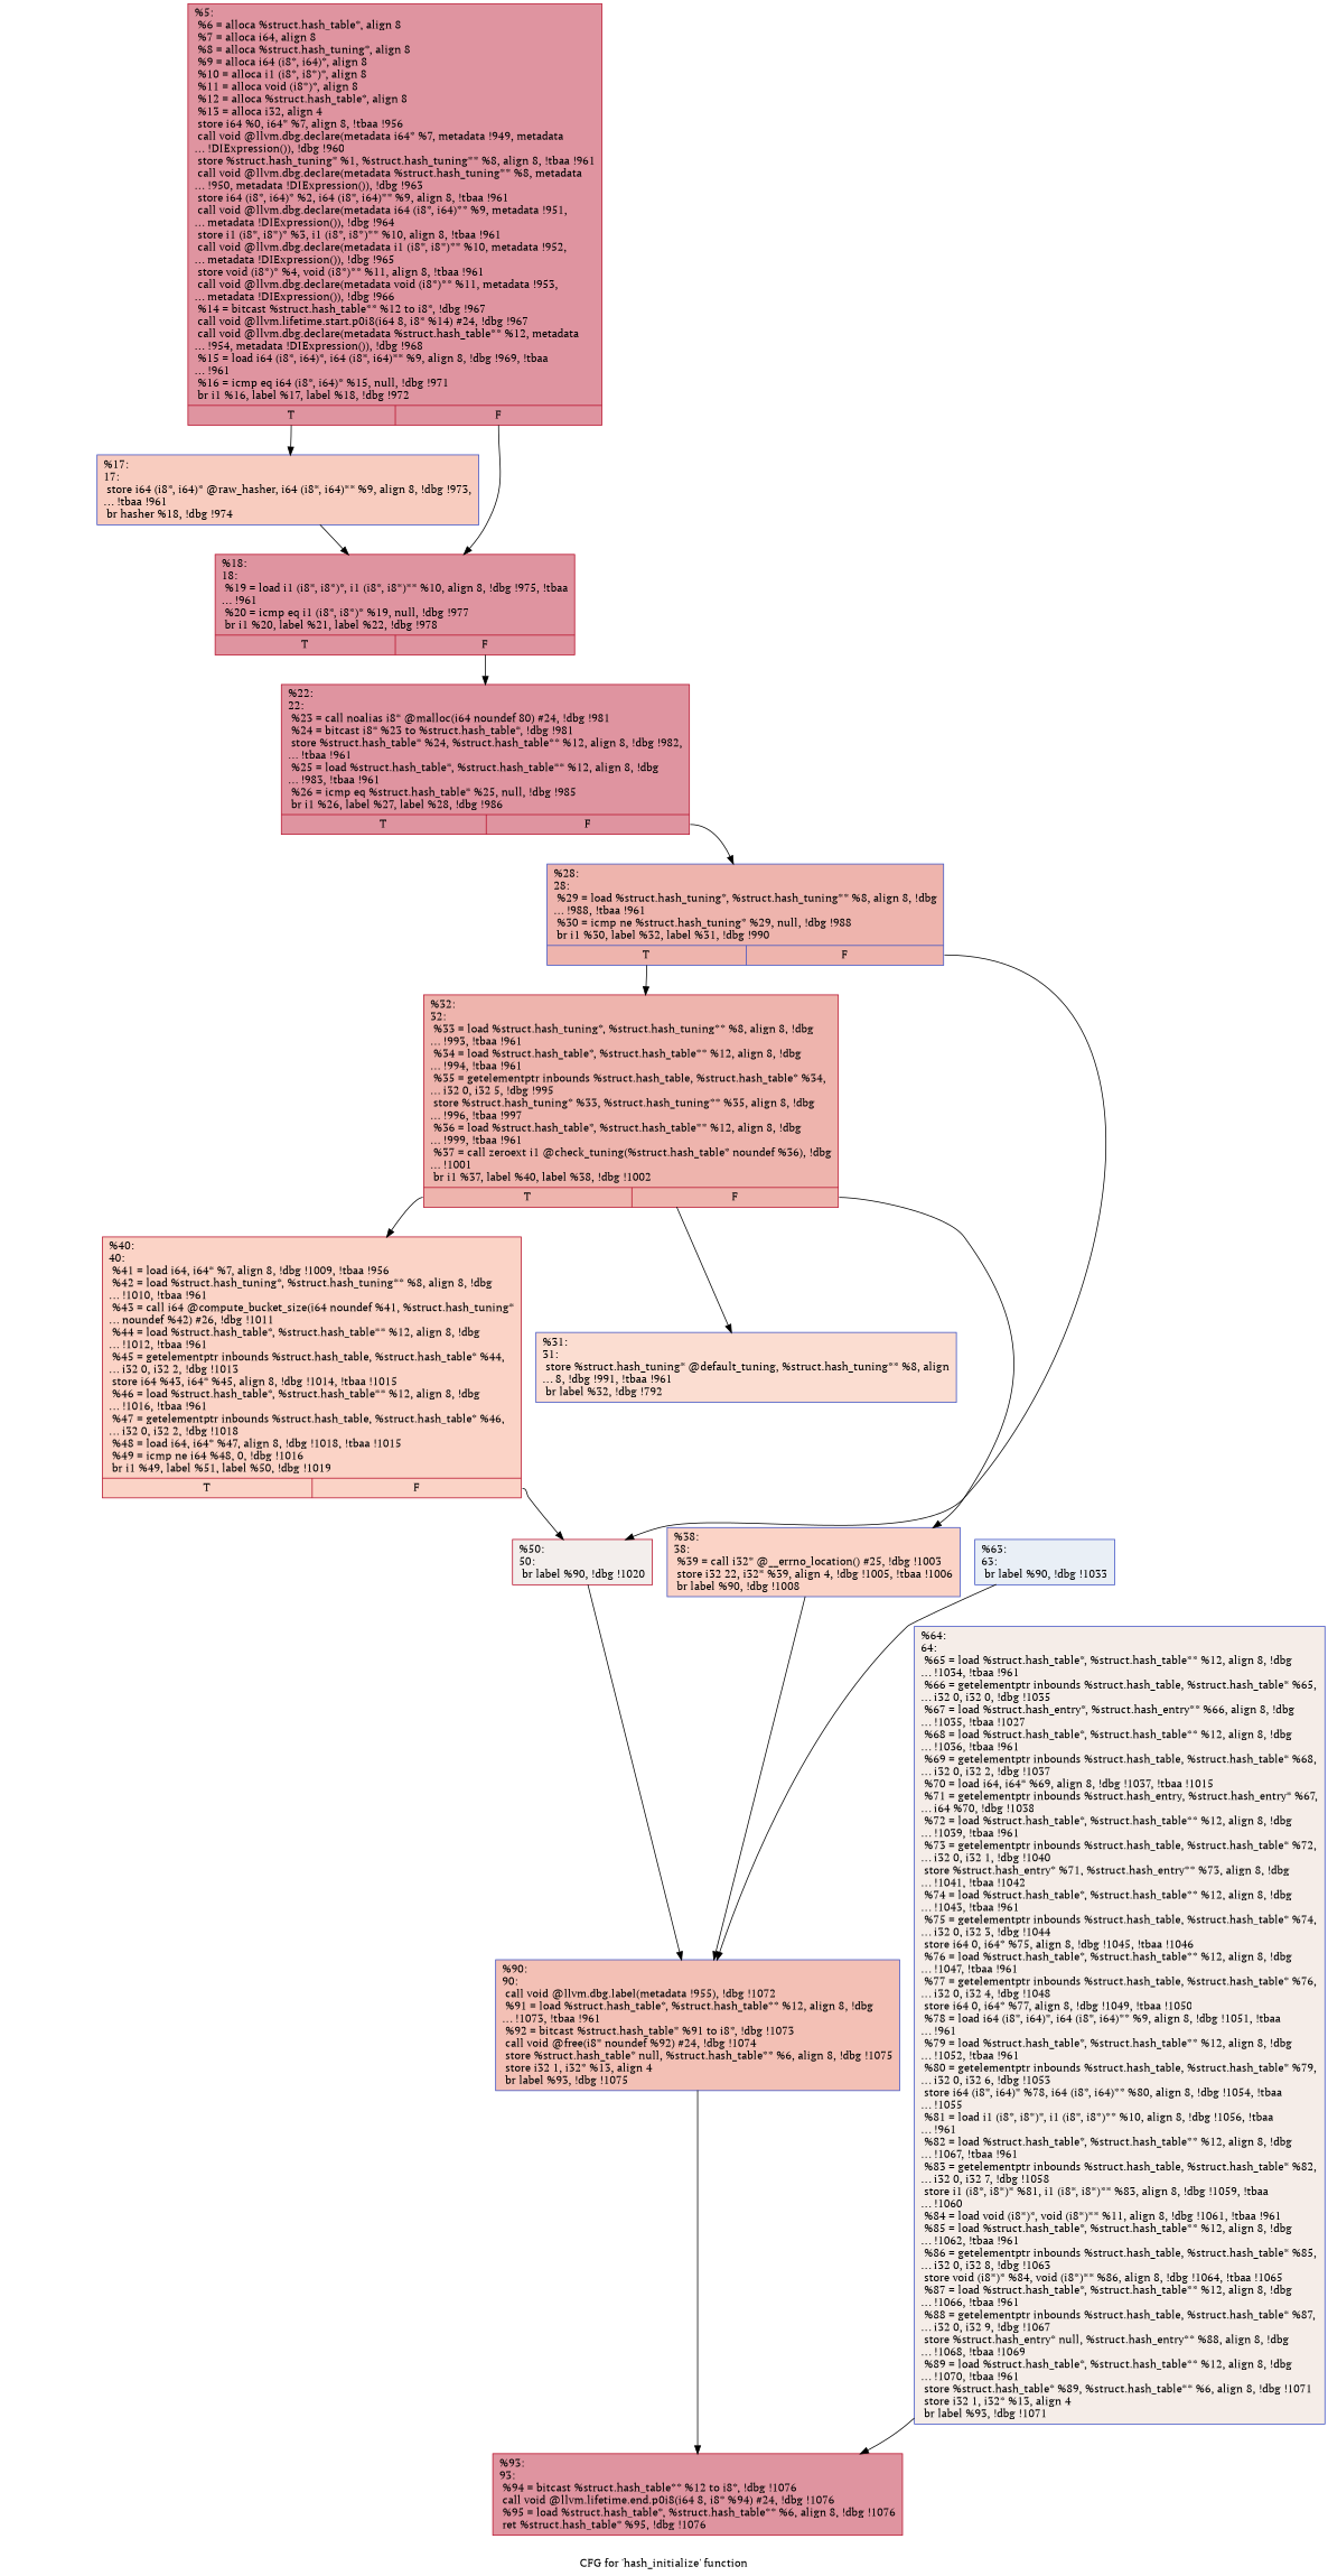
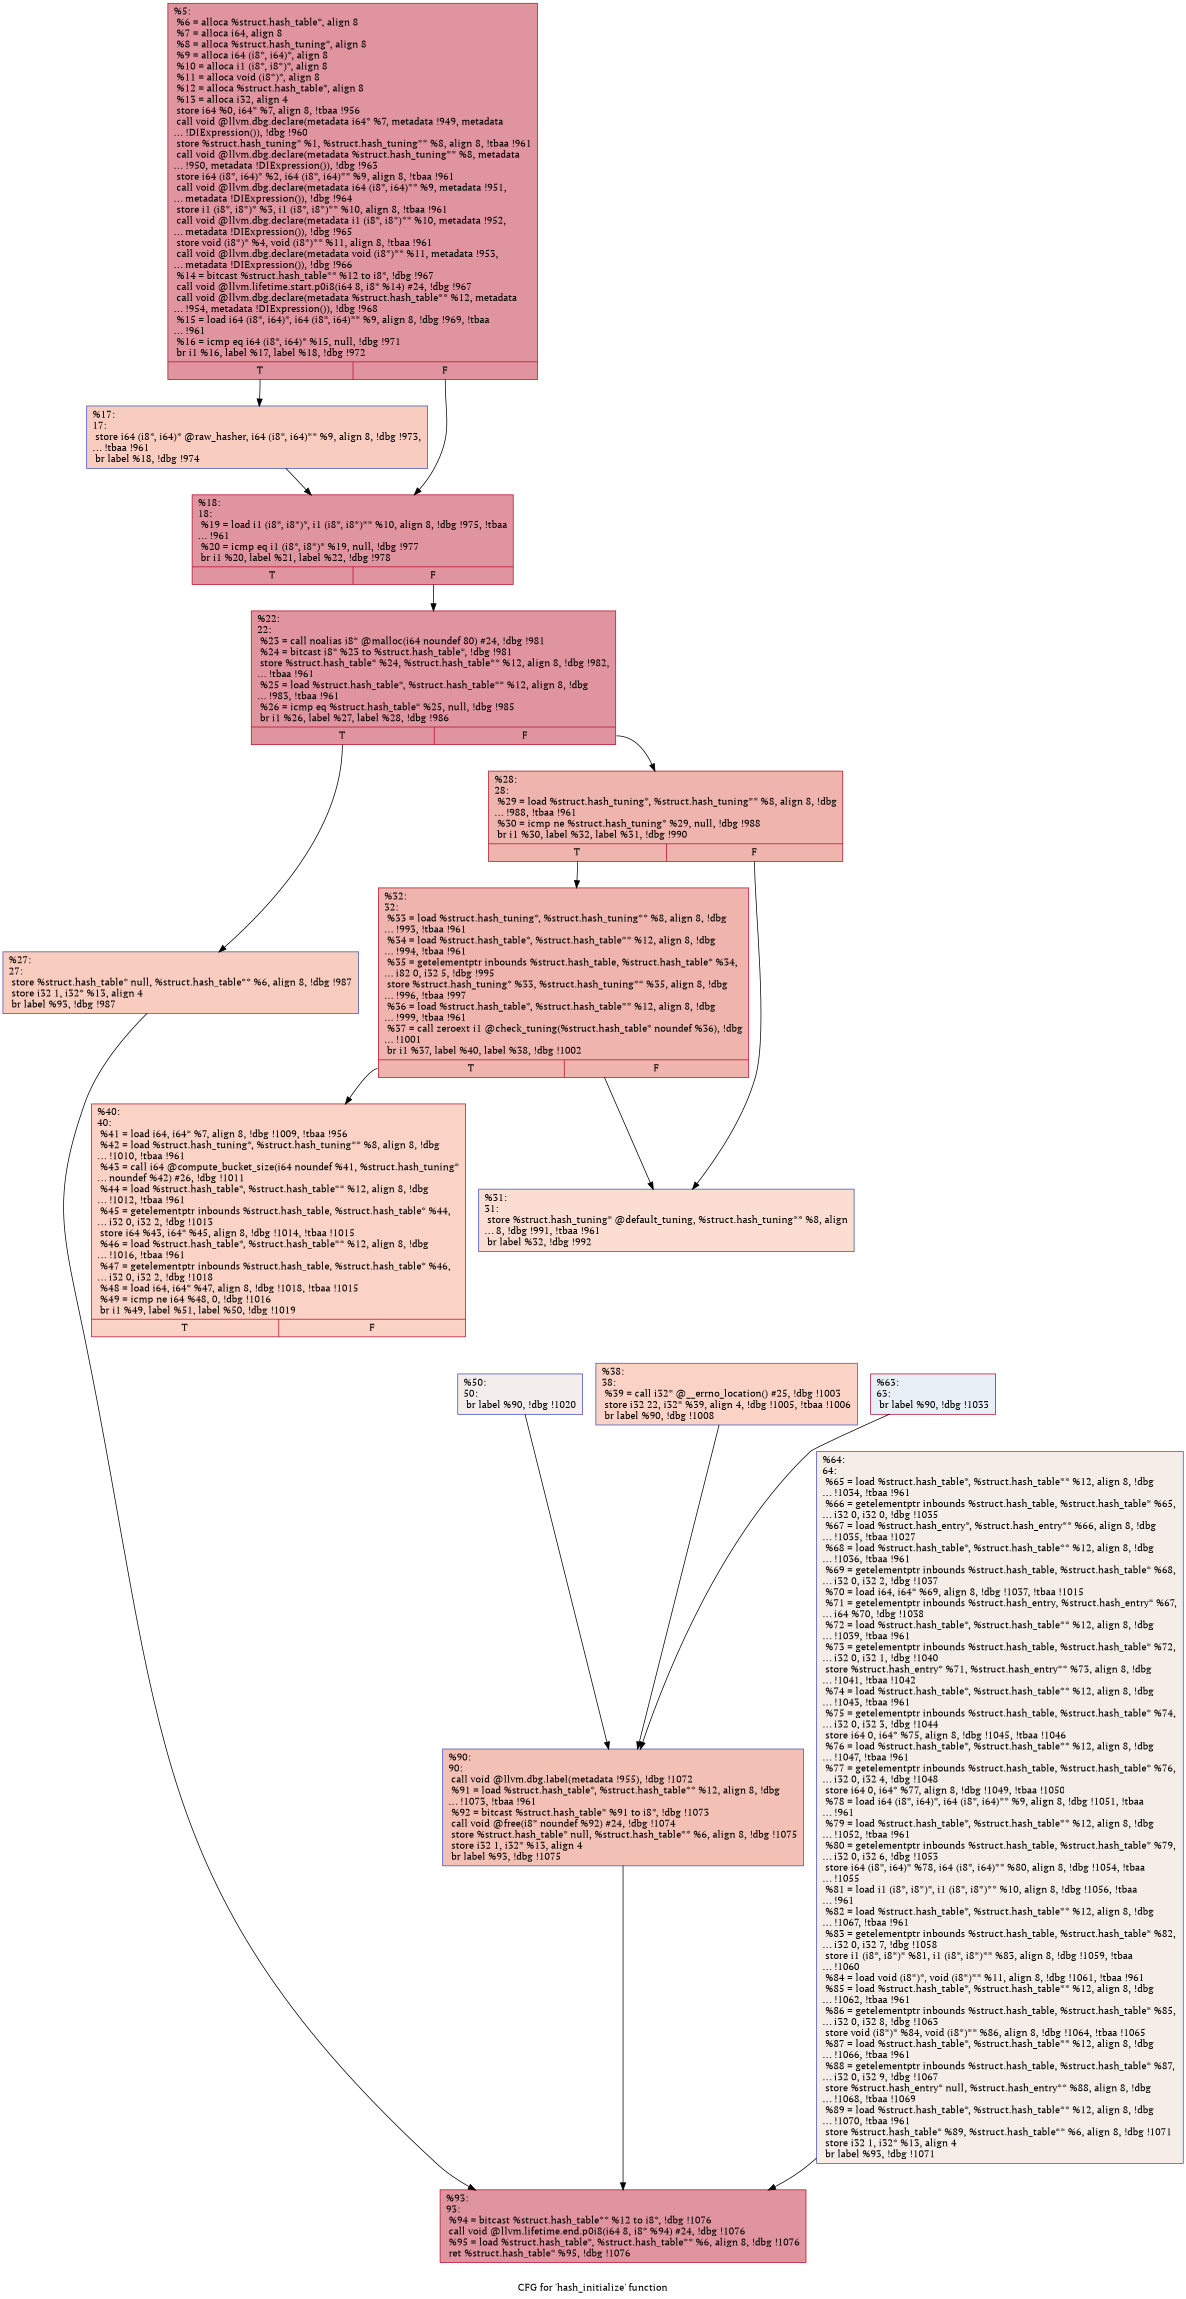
  digraph {
    fontname="PT Serif"
    label="CFG for 'hash_initialize' function"
    node [color="#3d50c3ff" fillcolor="#b70d2870" fontname="PT Serif" shape=record style=filled]
    edge [fontname="PT Serif"]
    n1 [color="#b70d28ff" label="{%5:\l  %6 = alloca %struct.hash_table*, align 8\l  %7 = alloca i64, align 8\l  %8 = alloca %struct.hash_tuning*, align 8\l  %9 = alloca i64 (i8*, i64)*, align 8\l  %10 = alloca i1 (i8*, i8*)*, align 8\l  %11 = alloca void (i8*)*, align 8\l  %12 = alloca %struct.hash_table*, align 8\l  %13 = alloca i32, align 4\l  store i64 %0, i64* %7, align 8, !tbaa !956\l  call void @llvm.dbg.declare(metadata i64* %7, metadata !949, metadata\l... !DIExpression()), !dbg !960\l  store %struct.hash_tuning* %1, %struct.hash_tuning** %8, align 8, !tbaa !961\l  call void @llvm.dbg.declare(metadata %struct.hash_tuning** %8, metadata\l... !950, metadata !DIExpression()), !dbg !963\l  store i64 (i8*, i64)* %2, i64 (i8*, i64)** %9, align 8, !tbaa !961\l  call void @llvm.dbg.declare(metadata i64 (i8*, i64)** %9, metadata !951,\l... metadata !DIExpression()), !dbg !964\l  store i1 (i8*, i8*)* %3, i1 (i8*, i8*)** %10, align 8, !tbaa !961\l  call void @llvm.dbg.declare(metadata i1 (i8*, i8*)** %10, metadata !952,\l... metadata !DIExpression()), !dbg !965\l  store void (i8*)* %4, void (i8*)** %11, align 8, !tbaa !961\l  call void @llvm.dbg.declare(metadata void (i8*)** %11, metadata !953,\l... metadata !DIExpression()), !dbg !966\l  %14 = bitcast %struct.hash_table** %12 to i8*, !dbg !967\l  call void @llvm.lifetime.start.p0i8(i64 8, i8* %14) #24, !dbg !967\l  call void @llvm.dbg.declare(metadata %struct.hash_table** %12, metadata\l... !954, metadata !DIExpression()), !dbg !968\l  %15 = load i64 (i8*, i64)*, i64 (i8*, i64)** %9, align 8, !dbg !969, !tbaa\l... !961\l  %16 = icmp eq i64 (i8*, i64)* %15, null, !dbg !971\l  br i1 %16, label %17, label %18, !dbg !972\l|{<s0>T|<s1>F}}"]
-   n2 [fillcolor="#f08b6e70" label="{%17:\l17:                                               \l  store i64 (i8*, i64)* @raw_hasher, i64 (i8*, i64)** %9, align 8, !dbg !973,\l... !tbaa !961\l  br hasher %18, !dbg !974\l}"]
+   n2 [fillcolor="#f08b6e70" label="{%17:\l17:                                               \l  store i64 (i8*, i64)* @raw_hasher, i64 (i8*, i64)** %9, align 8, !dbg !973,\l... !tbaa !961\l  br label %18, !dbg !974\l}"]
    n3 [color="#b70d28ff" label="{%18:\l18:                                               \l  %19 = load i1 (i8*, i8*)*, i1 (i8*, i8*)** %10, align 8, !dbg !975, !tbaa\l... !961\l  %20 = icmp eq i1 (i8*, i8*)* %19, null, !dbg !977\l  br i1 %20, label %21, label %22, !dbg !978\l|{<s0>T|<s1>F}}"]
    n4 [color="#b70d28ff" label="{%22:\l22:                                               \l  %23 = call noalias i8* @malloc(i64 noundef 80) #24, !dbg !981\l  %24 = bitcast i8* %23 to %struct.hash_table*, !dbg !981\l  store %struct.hash_table* %24, %struct.hash_table** %12, align 8, !dbg !982,\l... !tbaa !961\l  %25 = load %struct.hash_table*, %struct.hash_table** %12, align 8, !dbg\l... !983, !tbaa !961\l  %26 = icmp eq %struct.hash_table* %25, null, !dbg !985\l  br i1 %26, label %27, label %28, !dbg !986\l|{<s0>T|<s1>F}}"]
-   n6 [fillcolor="#d8564670" label="{%28:\l28:                                               \l  %29 = load %struct.hash_tuning*, %struct.hash_tuning** %8, align 8, !dbg\l... !988, !tbaa !961\l  %30 = icmp ne %struct.hash_tuning* %29, null, !dbg !988\l  br i1 %30, label %32, label %31, !dbg !990\l|{<s0>T|<s1>F}}"]
+   n5 [fillcolor="#f08b6e70" label="{%27:\l27:                                               \l  store %struct.hash_table* null, %struct.hash_table** %6, align 8, !dbg !987\l  store i32 1, i32* %13, align 4\l  br label %93, !dbg !987\l}"]
+   n6 [color="#b70d28ff" fillcolor="#d8564670" label="{%28:\l28:                                               \l  %29 = load %struct.hash_tuning*, %struct.hash_tuning** %8, align 8, !dbg\l... !988, !tbaa !961\l  %30 = icmp ne %struct.hash_tuning* %29, null, !dbg !988\l  br i1 %30, label %32, label %31, !dbg !990\l|{<s0>T|<s1>F}}"]
    n7 [color="#b70d28ff" label="{%93:\l93:                                               \l  %94 = bitcast %struct.hash_table** %12 to i8*, !dbg !1076\l  call void @llvm.lifetime.end.p0i8(i64 8, i8* %94) #24, !dbg !1076\l  %95 = load %struct.hash_table*, %struct.hash_table** %6, align 8, !dbg !1076\l  ret %struct.hash_table* %95, !dbg !1076\l}"]
-   n8 [color="#b70d28ff" fillcolor="#d8564670" label="{%32:\l32:                                               \l  %33 = load %struct.hash_tuning*, %struct.hash_tuning** %8, align 8, !dbg\l... !993, !tbaa !961\l  %34 = load %struct.hash_table*, %struct.hash_table** %12, align 8, !dbg\l... !994, !tbaa !961\l  %35 = getelementptr inbounds %struct.hash_table, %struct.hash_table* %34,\l... i32 0, i32 5, !dbg !995\l  store %struct.hash_tuning* %33, %struct.hash_tuning** %35, align 8, !dbg\l... !996, !tbaa !997\l  %36 = load %struct.hash_table*, %struct.hash_table** %12, align 8, !dbg\l... !999, !tbaa !961\l  %37 = call zeroext i1 @check_tuning(%struct.hash_table* noundef %36), !dbg\l... !1001\l  br i1 %37, label %40, label %38, !dbg !1002\l|{<s0>T|<s1>F}}"]
-   n9 [fillcolor="#f7b39670" label="{%31:\l31:                                               \l  store %struct.hash_tuning* @default_tuning, %struct.hash_tuning** %8, align\l... 8, !dbg !991, !tbaa !961\l  br label %32, !dbg !792\l}"]
+   n8 [color="#b70d28ff" fillcolor="#d8564670" label="{%32:\l32:                                               \l  %33 = load %struct.hash_tuning*, %struct.hash_tuning** %8, align 8, !dbg\l... !993, !tbaa !961\l  %34 = load %struct.hash_table*, %struct.hash_table** %12, align 8, !dbg\l... !994, !tbaa !961\l  %35 = getelementptr inbounds %struct.hash_table, %struct.hash_table* %34,\l... i82 0, i32 5, !dbg !995\l  store %struct.hash_tuning* %33, %struct.hash_tuning** %35, align 8, !dbg\l... !996, !tbaa !997\l  %36 = load %struct.hash_table*, %struct.hash_table** %12, align 8, !dbg\l... !999, !tbaa !961\l  %37 = call zeroext i1 @check_tuning(%struct.hash_table* noundef %36), !dbg\l... !1001\l  br i1 %37, label %40, label %38, !dbg !1002\l|{<s0>T|<s1>F}}"]
+   n9 [fillcolor="#f7b39670" label="{%31:\l31:                                               \l  store %struct.hash_tuning* @default_tuning, %struct.hash_tuning** %8, align\l... 8, !dbg !991, !tbaa !961\l  br label %32, !dbg !992\l}"]
    n10 [color="#b70d28ff" fillcolor="#f59c7d70" label="{%40:\l40:                                               \l  %41 = load i64, i64* %7, align 8, !dbg !1009, !tbaa !956\l  %42 = load %struct.hash_tuning*, %struct.hash_tuning** %8, align 8, !dbg\l... !1010, !tbaa !961\l  %43 = call i64 @compute_bucket_size(i64 noundef %41, %struct.hash_tuning*\l... noundef %42) #26, !dbg !1011\l  %44 = load %struct.hash_table*, %struct.hash_table** %12, align 8, !dbg\l... !1012, !tbaa !961\l  %45 = getelementptr inbounds %struct.hash_table, %struct.hash_table* %44,\l... i32 0, i32 2, !dbg !1013\l  store i64 %43, i64* %45, align 8, !dbg !1014, !tbaa !1015\l  %46 = load %struct.hash_table*, %struct.hash_table** %12, align 8, !dbg\l... !1016, !tbaa !961\l  %47 = getelementptr inbounds %struct.hash_table, %struct.hash_table* %46,\l... i32 0, i32 2, !dbg !1018\l  %48 = load i64, i64* %47, align 8, !dbg !1018, !tbaa !1015\l  %49 = icmp ne i64 %48, 0, !dbg !1016\l  br i1 %49, label %51, label %50, !dbg !1019\l|{<s0>T|<s1>F}}"]
    n11 [fillcolor="#f59c7d70" label="{%38:\l38:                                               \l  %39 = call i32* @__errno_location() #25, !dbg !1003\l  store i32 22, i32* %39, align 4, !dbg !1005, !tbaa !1006\l  br label %90, !dbg !1008\l}"]
-   n12 [color="#b70d28ff" fillcolor="#e3d9d370" label="{%50:\l50:                                               \l  br label %90, !dbg !1020\l}"]
+   n12 [fillcolor="#e3d9d370" label="{%50:\l50:                                               \l  br label %90, !dbg !1020\l}"]
    n13 [fillcolor="#e5705870" label="{%90:\l90:                                               \l  call void @llvm.dbg.label(metadata !955), !dbg !1072\l  %91 = load %struct.hash_table*, %struct.hash_table** %12, align 8, !dbg\l... !1073, !tbaa !961\l  %92 = bitcast %struct.hash_table* %91 to i8*, !dbg !1073\l  call void @free(i8* noundef %92) #24, !dbg !1074\l  store %struct.hash_table* null, %struct.hash_table** %6, align 8, !dbg !1075\l  store i32 1, i32* %13, align 4\l  br label %93, !dbg !1075\l}"]
-   n14 [fillcolor="#cedaeb70" label="{%63:\l63:                                               \l  br label %90, !dbg !1033\l}"]
+   n14 [color="#b70d28ff" fillcolor="#cedaeb70" label="{%63:\l63:                                               \l  br label %90, !dbg !1033\l}"]
    n15 [fillcolor="#e8d6cc70" label="{%64:\l64:                                               \l  %65 = load %struct.hash_table*, %struct.hash_table** %12, align 8, !dbg\l... !1034, !tbaa !961\l  %66 = getelementptr inbounds %struct.hash_table, %struct.hash_table* %65,\l... i32 0, i32 0, !dbg !1035\l  %67 = load %struct.hash_entry*, %struct.hash_entry** %66, align 8, !dbg\l... !1035, !tbaa !1027\l  %68 = load %struct.hash_table*, %struct.hash_table** %12, align 8, !dbg\l... !1036, !tbaa !961\l  %69 = getelementptr inbounds %struct.hash_table, %struct.hash_table* %68,\l... i32 0, i32 2, !dbg !1037\l  %70 = load i64, i64* %69, align 8, !dbg !1037, !tbaa !1015\l  %71 = getelementptr inbounds %struct.hash_entry, %struct.hash_entry* %67,\l... i64 %70, !dbg !1038\l  %72 = load %struct.hash_table*, %struct.hash_table** %12, align 8, !dbg\l... !1039, !tbaa !961\l  %73 = getelementptr inbounds %struct.hash_table, %struct.hash_table* %72,\l... i32 0, i32 1, !dbg !1040\l  store %struct.hash_entry* %71, %struct.hash_entry** %73, align 8, !dbg\l... !1041, !tbaa !1042\l  %74 = load %struct.hash_table*, %struct.hash_table** %12, align 8, !dbg\l... !1043, !tbaa !961\l  %75 = getelementptr inbounds %struct.hash_table, %struct.hash_table* %74,\l... i32 0, i32 3, !dbg !1044\l  store i64 0, i64* %75, align 8, !dbg !1045, !tbaa !1046\l  %76 = load %struct.hash_table*, %struct.hash_table** %12, align 8, !dbg\l... !1047, !tbaa !961\l  %77 = getelementptr inbounds %struct.hash_table, %struct.hash_table* %76,\l... i32 0, i32 4, !dbg !1048\l  store i64 0, i64* %77, align 8, !dbg !1049, !tbaa !1050\l  %78 = load i64 (i8*, i64)*, i64 (i8*, i64)** %9, align 8, !dbg !1051, !tbaa\l... !961\l  %79 = load %struct.hash_table*, %struct.hash_table** %12, align 8, !dbg\l... !1052, !tbaa !961\l  %80 = getelementptr inbounds %struct.hash_table, %struct.hash_table* %79,\l... i32 0, i32 6, !dbg !1053\l  store i64 (i8*, i64)* %78, i64 (i8*, i64)** %80, align 8, !dbg !1054, !tbaa\l... !1055\l  %81 = load i1 (i8*, i8*)*, i1 (i8*, i8*)** %10, align 8, !dbg !1056, !tbaa\l... !961\l  %82 = load %struct.hash_table*, %struct.hash_table** %12, align 8, !dbg\l... !1067, !tbaa !961\l  %83 = getelementptr inbounds %struct.hash_table, %struct.hash_table* %82,\l... i32 0, i32 7, !dbg !1058\l  store i1 (i8*, i8*)* %81, i1 (i8*, i8*)** %83, align 8, !dbg !1059, !tbaa\l... !1060\l  %84 = load void (i8*)*, void (i8*)** %11, align 8, !dbg !1061, !tbaa !961\l  %85 = load %struct.hash_table*, %struct.hash_table** %12, align 8, !dbg\l... !1062, !tbaa !961\l  %86 = getelementptr inbounds %struct.hash_table, %struct.hash_table* %85,\l... i32 0, i32 8, !dbg !1063\l  store void (i8*)* %84, void (i8*)** %86, align 8, !dbg !1064, !tbaa !1065\l  %87 = load %struct.hash_table*, %struct.hash_table** %12, align 8, !dbg\l... !1066, !tbaa !961\l  %88 = getelementptr inbounds %struct.hash_table, %struct.hash_table* %87,\l... i32 0, i32 9, !dbg !1067\l  store %struct.hash_entry* null, %struct.hash_entry** %88, align 8, !dbg\l... !1068, !tbaa !1069\l  %89 = load %struct.hash_table*, %struct.hash_table** %12, align 8, !dbg\l... !1070, !tbaa !961\l  store %struct.hash_table* %89, %struct.hash_table** %6, align 8, !dbg !1071\l  store i32 1, i32* %13, align 4\l  br label %93, !dbg !1071\l}"]
    n1 -> n2 [tailport=s0]
    n1 -> n3 [tailport=s1]
    n2 -> n3
    n3 -> n4 [tailport=s1]
+   n4 -> n5 [tailport=s0]
    n4 -> n6 [tailport=s1]
+   n5 -> n7
    n6 -> n8 [tailport=s0]
-   n6 -> n12 [tailport=s1]
+   n6 -> n9 [tailport=s1]
    n8 -> n9
    n8 -> n10 [tailport=s0]
-   n8 -> n11 [tailport=s1]
-   n10 -> n12 [tailport=s1]
    n11 -> n13
    n12 -> n13
    n13 -> n7
    n14 -> n13
    n15 -> n7
  }
